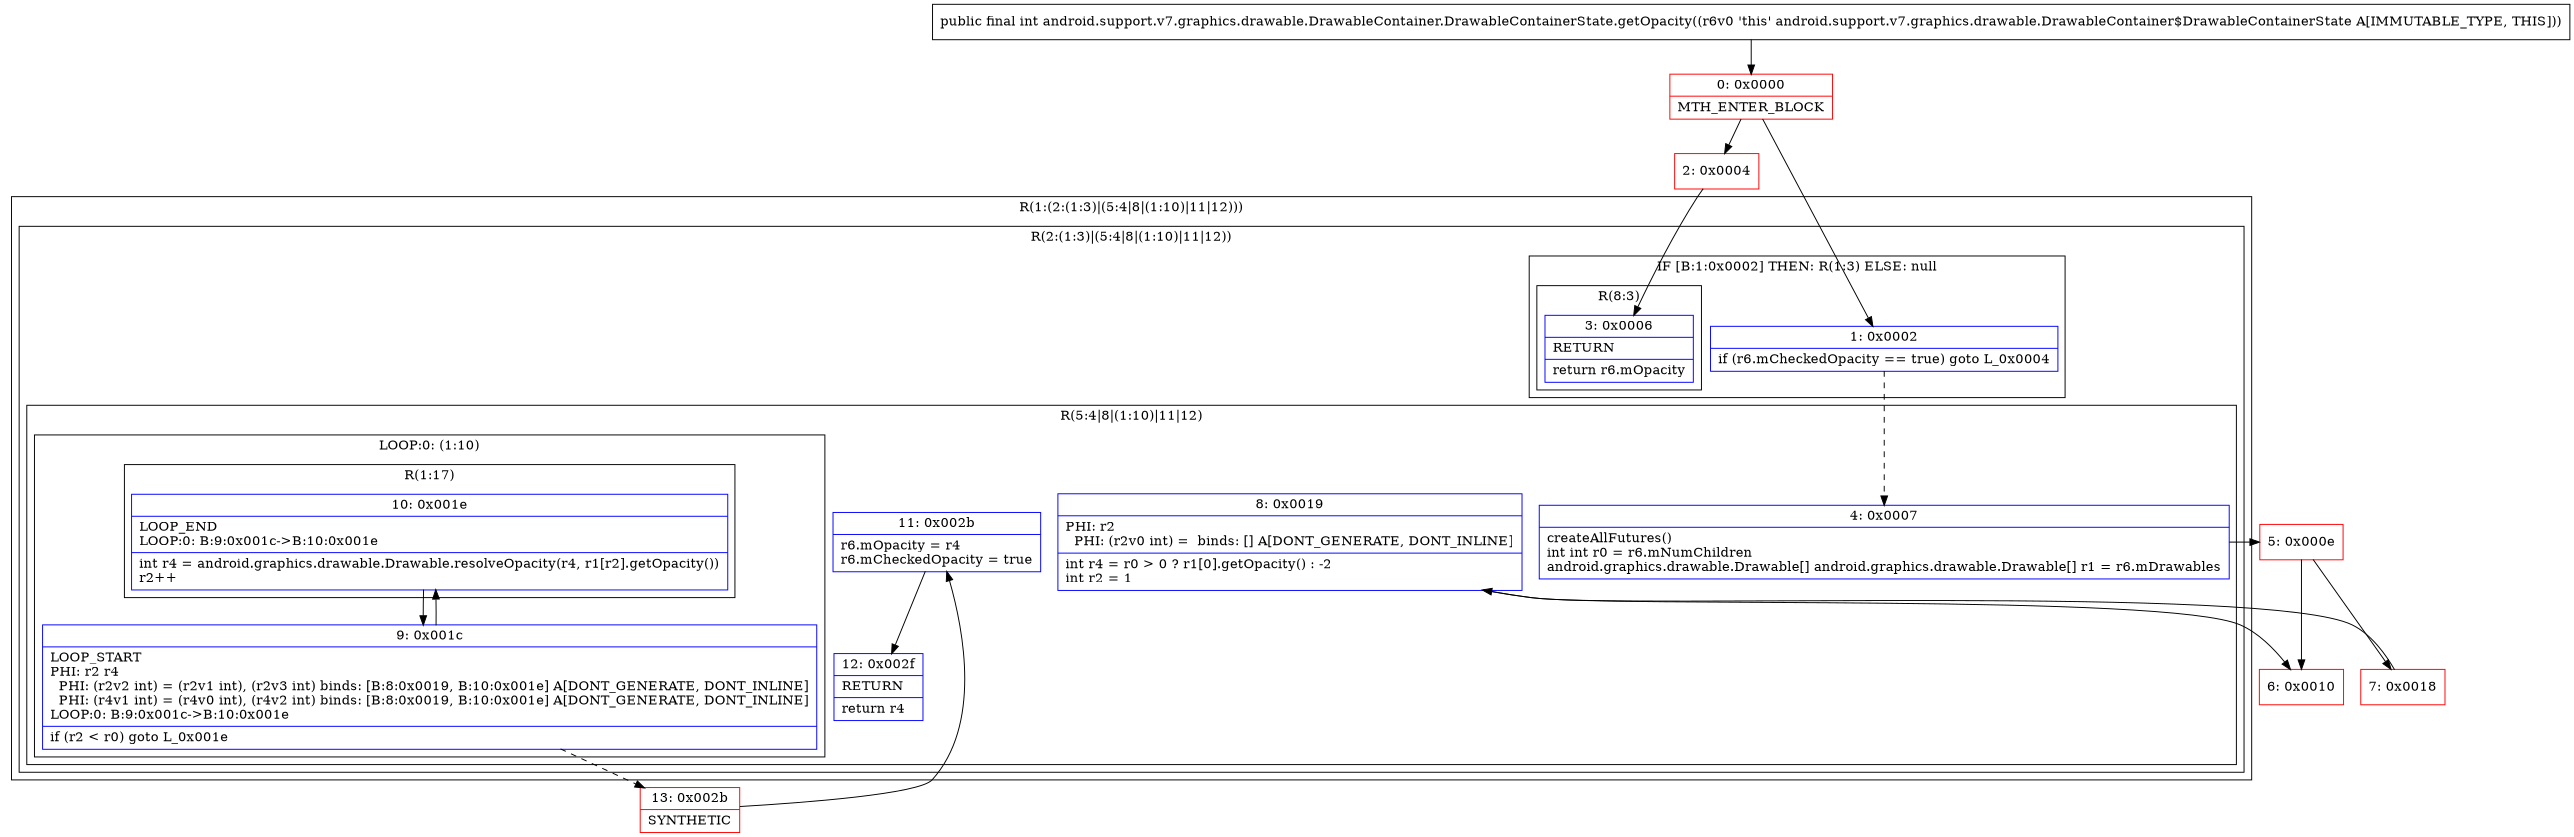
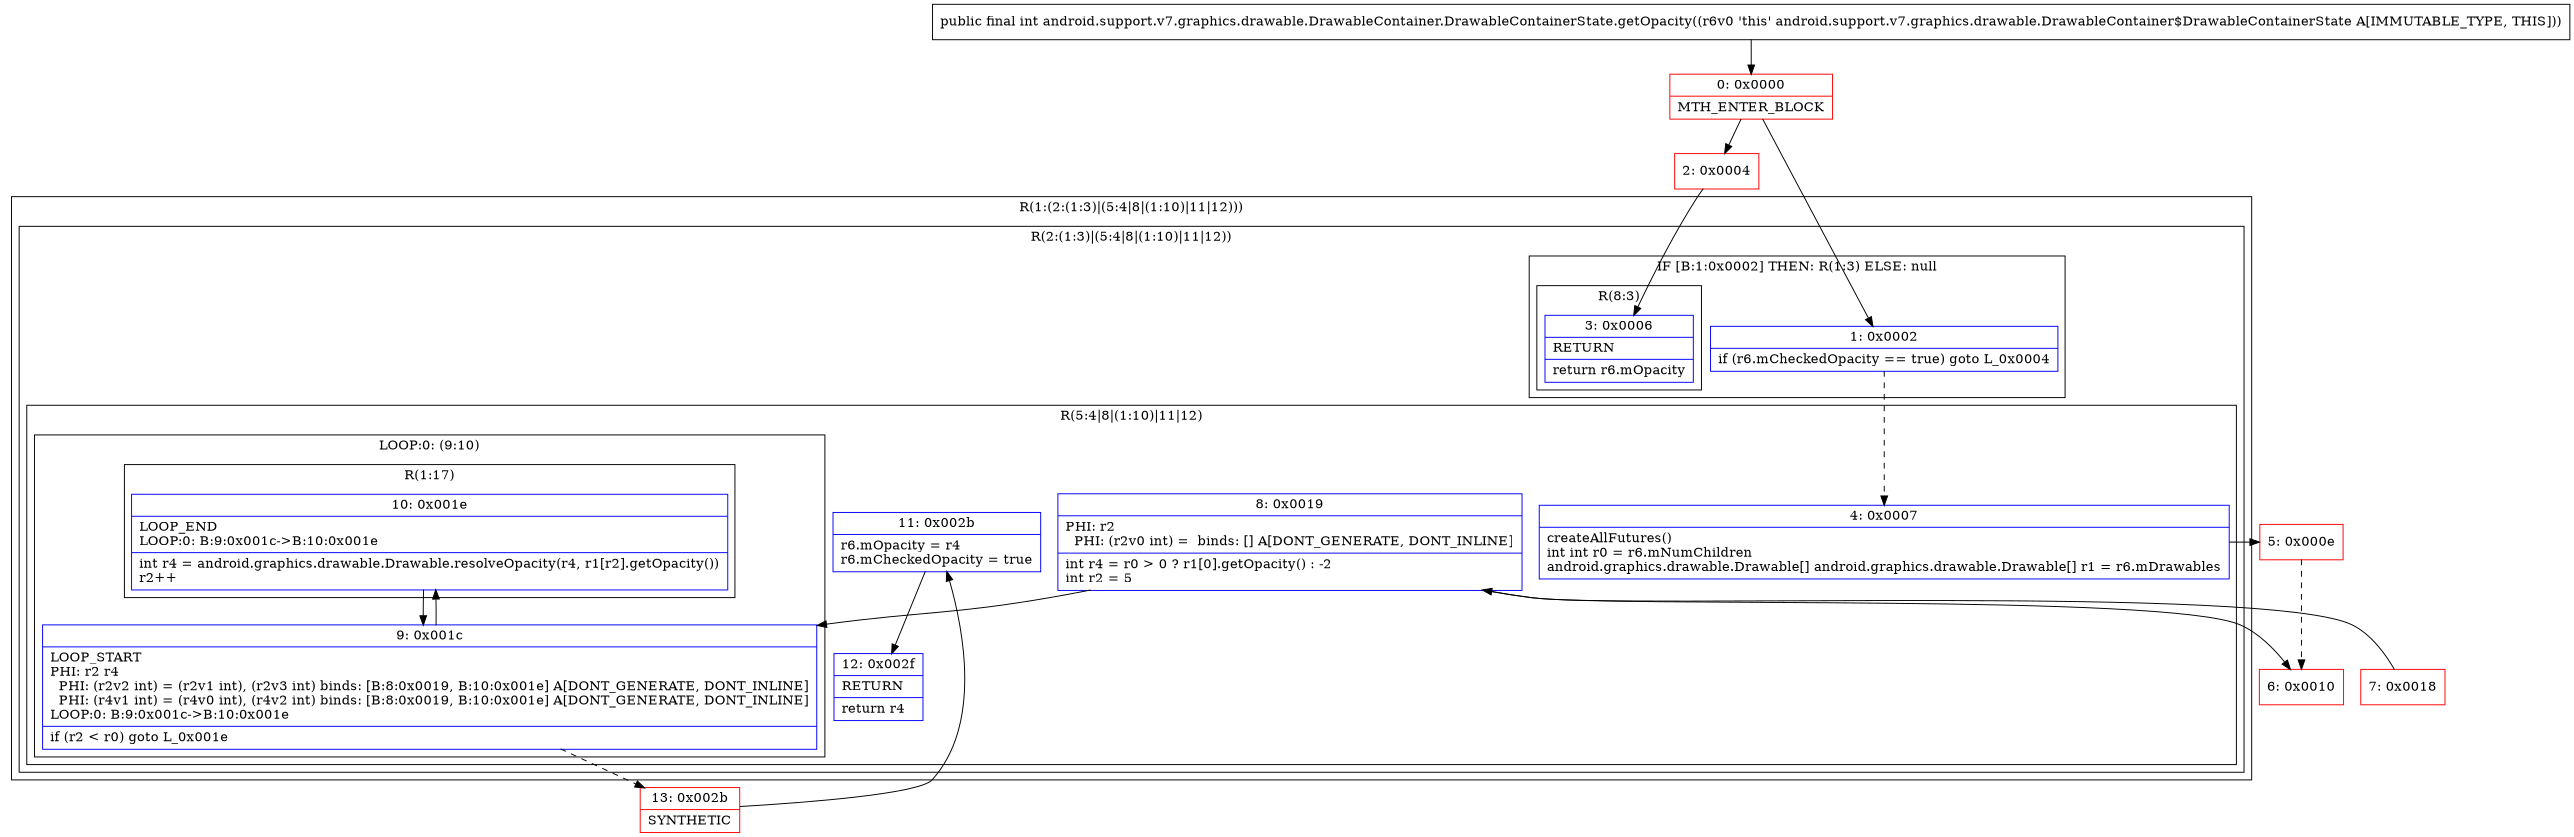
  digraph {
    node [color=blue shape=record]
    n1 [label="{3\:\ 0x0006|RETURN\l|return r6.mOpacity\l}"]
    n2 [label="{1\:\ 0x0002|if (r6.mCheckedOpacity == true) goto L_0x0004\l}"]
    n3 [label="{10\:\ 0x001e|LOOP_END\lLOOP:0: B:9:0x001c\-\>B:10:0x001e\l|int r4 = android.graphics.drawable.Drawable.resolveOpacity(r4, r1[r2].getOpacity())\lr2++\l}"]
    n4 [label="{9\:\ 0x001c|LOOP_START\lPHI: r2 r4 \l  PHI: (r2v2 int) = (r2v1 int), (r2v3 int) binds: [B:8:0x0019, B:10:0x001e] A[DONT_GENERATE, DONT_INLINE]\l  PHI: (r4v1 int) = (r4v0 int), (r4v2 int) binds: [B:8:0x0019, B:10:0x001e] A[DONT_GENERATE, DONT_INLINE]\lLOOP:0: B:9:0x001c\-\>B:10:0x001e\l|if (r2 \< r0) goto L_0x001e\l}"]
    n5 [label="{4\:\ 0x0007|createAllFutures()\lint int r0 = r6.mNumChildren\landroid.graphics.drawable.Drawable[] android.graphics.drawable.Drawable[] r1 = r6.mDrawables\l}"]
-   n6 [label="{8\:\ 0x0019|PHI: r2 \l  PHI: (r2v0 int) =  binds: [] A[DONT_GENERATE, DONT_INLINE]\l|int r4 = r0 \> 0 ? r1[0].getOpacity() : \-2\lint r2 = 1\l}"]
+   n6 [label="{8\:\ 0x0019|PHI: r2 \l  PHI: (r2v0 int) =  binds: [] A[DONT_GENERATE, DONT_INLINE]\l|int r4 = r0 \> 0 ? r1[0].getOpacity() : \-2\lint r2 = 5\l}"]
    n7 [label="{11\:\ 0x002b|r6.mOpacity = r4\lr6.mCheckedOpacity = true\l}"]
    n8 [label="{12\:\ 0x002f|RETURN\l|return r4\l}"]
    n9 [color=red label="{13\:\ 0x002b|SYNTHETIC\l}"]
    n10 [color=red label="{5\:\ 0x000e}"]
    n11 [color=red label="{6\:\ 0x0010}"]
    n12 [color=red label="{2\:\ 0x0004}"]
    n13 [color=red label="{7\:\ 0x0018}"]
    n14 [color=red label="{0\:\ 0x0000|MTH_ENTER_BLOCK\l}"]
    n15 [label="{public final int android.support.v7.graphics.drawable.DrawableContainer.DrawableContainerState.getOpacity((r6v0 'this' android.support.v7.graphics.drawable.DrawableContainer$DrawableContainerState A[IMMUTABLE_TYPE, THIS])) }" color=""]
    subgraph cluster_1 {
      label="R(1:(2:(1:3)|(5:4|8|(1:10)|11|12)))"
      subgraph cluster_2 {
        label="R(2:(1:3)|(5:4|8|(1:10)|11|12))"
        subgraph cluster_3 {
          label="IF [B:1:0x0002] THEN: R(1:3) ELSE: null"
          n2
          subgraph cluster_4 {
            label="R(8:3)"
            n1
          }
        }
        subgraph cluster_5 {
          label="R(5:4|8|(1:10)|11|12)"
          n5
          n6
          n7
          n8
          subgraph cluster_6 {
-           label="LOOP:0: (1:10)"
+           label="LOOP:0: (9:10)"
            n4
            subgraph cluster_7 {
              label="R(1:17)"
              n3
            }
          }
        }
      }
    }
    n2 -> n5 [style=dashed]
    n3 -> n4
    n4 -> n3
    n4 -> n9 [style=dashed]
    n5 -> n10
+   n6 -> n4
    n6 -> n11
    n7 -> n8
    n9 -> n7
-   n10 -> n11
-   n10 -> n13
+   n10 -> n11 [style=dashed]
    n12 -> n1
    n13 -> n6
    n14 -> n2
    n14 -> n12
    n15 -> n14
  }
